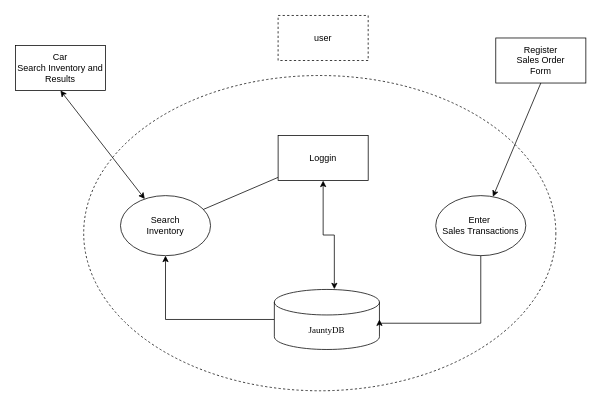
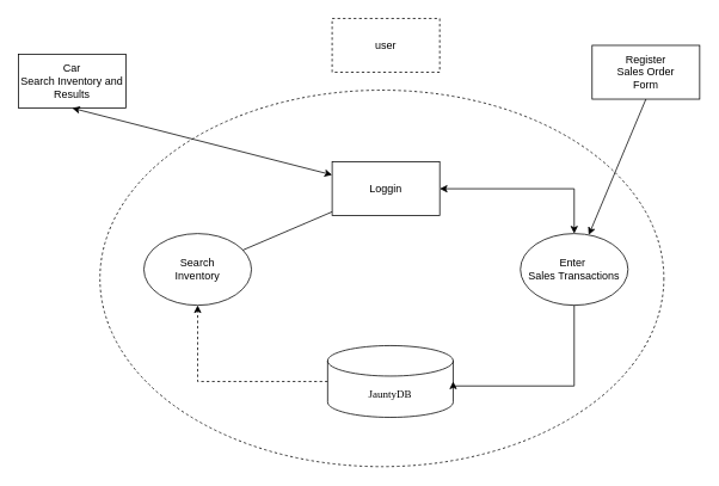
  <mxCell id="0" />
  <mxCell id="1" parent="0" />
  <mxCell id="2" value="" style="ellipse;whiteSpace=wrap;html=1;fillColor=none;dashed=1;" parent="1" vertex="1"><mxGeometry x="111" y="100" width="629" height="420" as="geometry" /></mxCell>
- <mxCell id="3" style="edgeStyle=orthogonalEdgeStyle;rounded=0;orthogonalLoop=1;jettySize=auto;html=1;" parent="1" source="4" target="5" edge="1"><mxGeometry relative="1" as="geometry" /></mxCell>
+ <mxCell id="3" style="edgeStyle=orthogonalEdgeStyle;rounded=0;orthogonalLoop=1;jettySize=auto;html=1;dashed=1;" parent="1" source="4" target="5" edge="1"><mxGeometry relative="1" as="geometry" /></mxCell>
  <mxCell id="4" value="&lt;font face=&quot;Comic Sans MS&quot;&gt;JauntyDB&lt;/font&gt;" style="shape=cylinder3;whiteSpace=wrap;html=1;boundedLbl=1;backgroundOutline=1;size=17;" parent="1" vertex="1"><mxGeometry x="365" y="385" width="140" height="80" as="geometry" /></mxCell>
  <mxCell id="5" value="Search &lt;br&gt;Inventory" style="ellipse;whiteSpace=wrap;html=1;fillColor=none;" parent="1" vertex="1"><mxGeometry x="160" y="260" width="120" height="80" as="geometry" /></mxCell>
  <mxCell id="6" style="edgeStyle=orthogonalEdgeStyle;rounded=0;orthogonalLoop=1;jettySize=auto;html=1;entryX=1;entryY=0.5;entryDx=0;entryDy=0;entryPerimeter=0;" parent="1" source="8" target="4" edge="1"><mxGeometry relative="1" as="geometry"><Array as="points"><mxPoint x="640" y="430" /></Array></mxGeometry></mxCell>
  <mxCell id="7" style="edgeStyle=none;rounded=0;orthogonalLoop=1;jettySize=auto;html=1;entryX=0.5;entryY=1;entryDx=0;entryDy=0;startArrow=classic;startFill=1;endArrow=none;endFill=0;" parent="1" source="8" target="11" edge="1"><mxGeometry relative="1" as="geometry" /></mxCell>
  <mxCell id="8" value="Enter&amp;nbsp;&lt;br&gt;Sales Transactions" style="ellipse;whiteSpace=wrap;html=1;fillColor=none;" parent="1" vertex="1"><mxGeometry x="580" y="260" width="120" height="80" as="geometry" /></mxCell>
- <mxCell id="9" style="rounded=0;orthogonalLoop=1;jettySize=auto;html=1;startArrow=classic;startFill=1;exitX=0.5;exitY=1;exitDx=0;exitDy=0;" parent="1" source="10" target="5" edge="1"><mxGeometry relative="1" as="geometry" /></mxCell>
+ <mxCell id="9" style="rounded=0;orthogonalLoop=1;jettySize=auto;html=1;startArrow=classic;startFill=1;exitX=0.5;exitY=1;exitDx=0;exitDy=0;" parent="1" source="10" target="14" edge="1"><mxGeometry relative="1" as="geometry" /></mxCell>
  <mxCell id="10" value="Car &lt;br&gt;Search Inventory and Results" style="rounded=0;whiteSpace=wrap;html=1;fillColor=none;" parent="1" vertex="1"><mxGeometry x="20" y="60" width="120" height="60" as="geometry" /></mxCell>
  <mxCell id="11" value="Register&lt;br&gt;Sales Order&lt;br&gt;Form" style="rounded=0;whiteSpace=wrap;html=1;fillColor=none;" parent="1" vertex="1"><mxGeometry x="660" y="50" width="120" height="60" as="geometry" /></mxCell>
- <mxCell id="12" style="edgeStyle=orthogonalEdgeStyle;rounded=0;orthogonalLoop=1;jettySize=auto;html=1;entryX=0.571;entryY=-0.004;entryDx=0;entryDy=0;entryPerimeter=0;startArrow=classic;startFill=1;" parent="1" source="14" target="4" edge="1"><mxGeometry relative="1" as="geometry" /></mxCell>
+ <mxCell id="12" style="edgeStyle=orthogonalEdgeStyle;rounded=0;orthogonalLoop=1;jettySize=auto;html=1;startArrow=classic;startFill=1;" parent="1" source="14" target="8" edge="1"><mxGeometry relative="1" as="geometry" /></mxCell>
  <mxCell id="13" value="" style="edgeStyle=none;rounded=0;orthogonalLoop=1;jettySize=auto;html=1;endArrow=none;endFill=0;" edge="1" parent="1" source="14" target="5"><mxGeometry relative="1" as="geometry" /></mxCell>
  <mxCell id="14" value="Loggin" style="rounded=0;whiteSpace=wrap;html=1;fillColor=none;" parent="1" vertex="1"><mxGeometry x="370" y="180" width="120" height="60" as="geometry" /></mxCell>
  <mxCell id="15" value="user" style="rounded=0;whiteSpace=wrap;html=1;fillColor=none;dashed=1;" vertex="1" parent="1"><mxGeometry x="370" y="20" width="120" height="60" as="geometry" /></mxCell>
